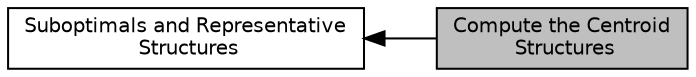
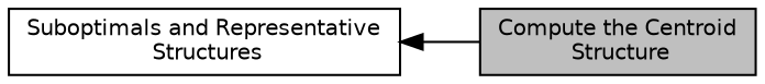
  digraph {
    rankdir=LR
    node [color=black fontname=Helvetica fontsize=10 shape=box]
-   n1 [fillcolor=grey75 fontcolor=black height=0.2 label="Compute the Centroid\l Structures" style=filled width=0.4]
+   n1 [fillcolor=grey75 fontcolor=black height=0.2 label="Compute the Centroid\l Structure" style=filled width=0.4]
    n2 [height=0.2 label="Suboptimals and Representative\l Structures" width=0.4]
    n2 -> n1 [dir=back fontname=Helvetica fontsize=10 labelfontname=Helvetica labelfontsize=10 shape=plaintext style=solid]
  }
